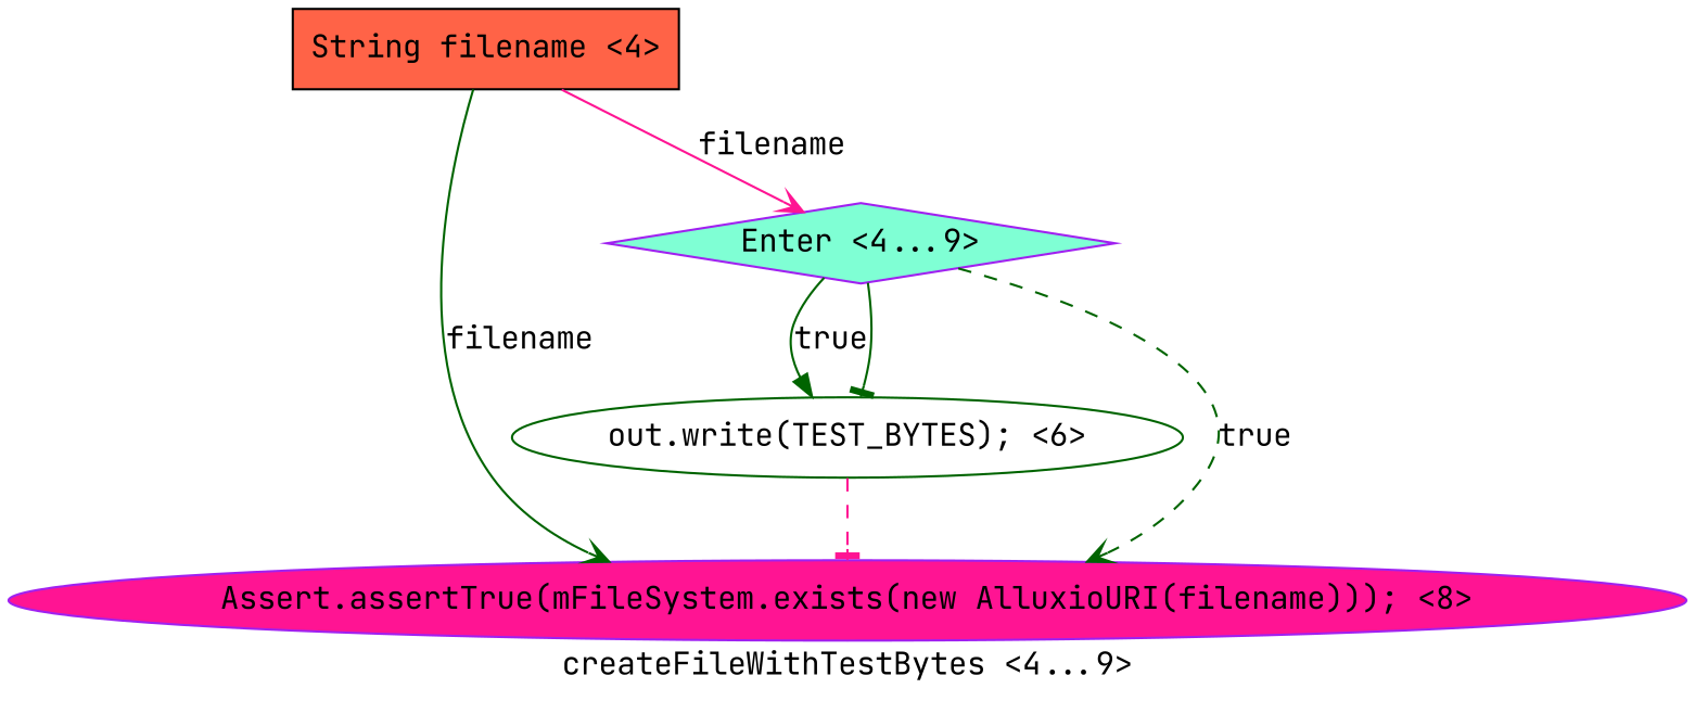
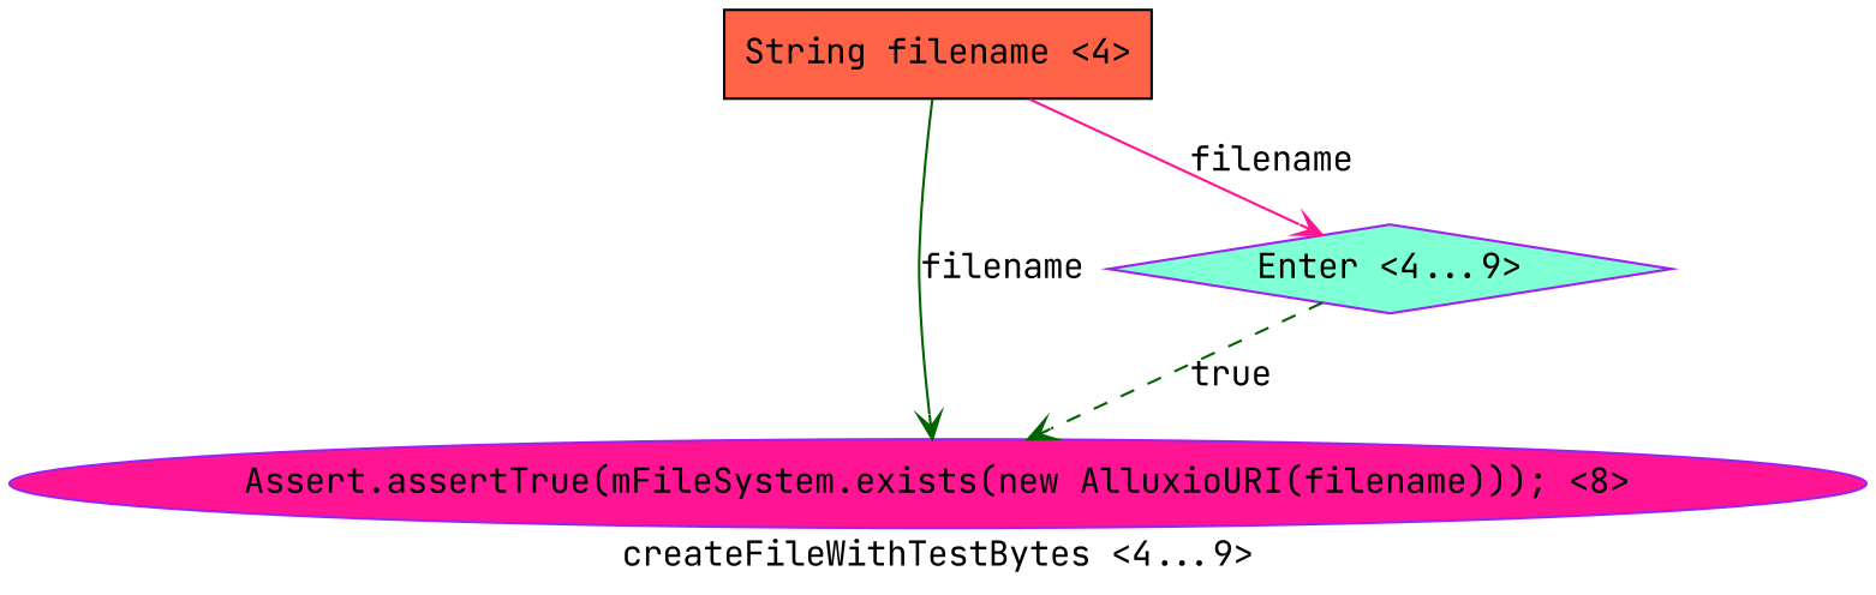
  digraph {
    fontname="JetBrains Mono"
    label="createFileWithTestBytes <4...9>"
    node [color=purple fontname="JetBrains Mono" shape=ellipse style=filled]
    edge [arrowhead=vee color=darkgreen fontname="JetBrains Mono" style=solid]
-   n1 [color=darkgreen fillcolor=white label="out.write(TEST_BYTES); <6>"]
    n2 [fillcolor=deeppink label="Assert.assertTrue(mFileSystem.exists(new AlluxioURI(filename))); <8>"]
    n3 [color=black fillcolor=tomato label="String filename <4>" shape=box]
    n4 [fillcolor=aquamarine label="Enter <4...9>" shape=diamond]
-   n1 -> n2 [arrowhead=tee color=deeppink style=dashed]
    n3 -> n2 [label=filename]
    n3 -> n4 [color=deeppink label=filename]
-   n4 -> n1 [arrowhead=normal label=true]
-   n4 -> n1 [arrowhead=tee]
    n4 -> n2 [label=true style=dashed]
  }
